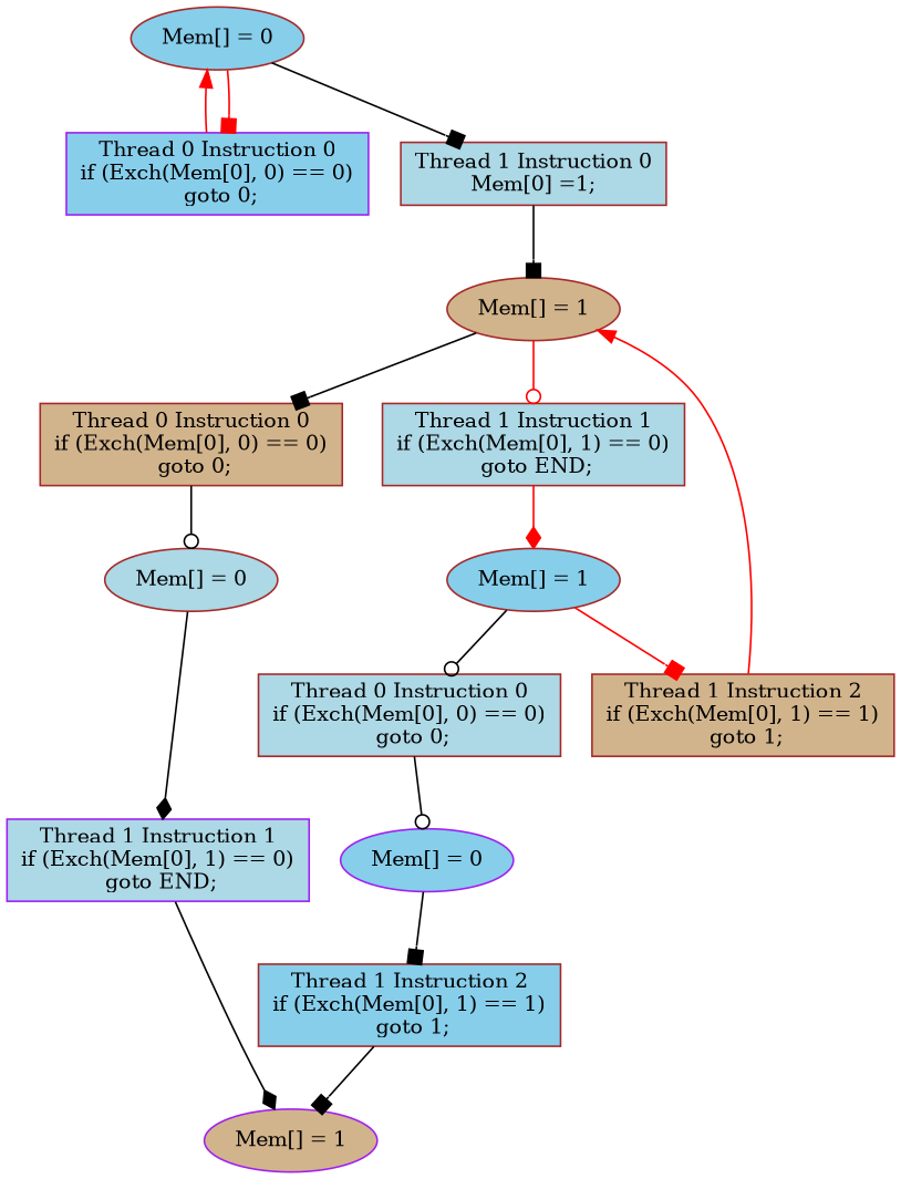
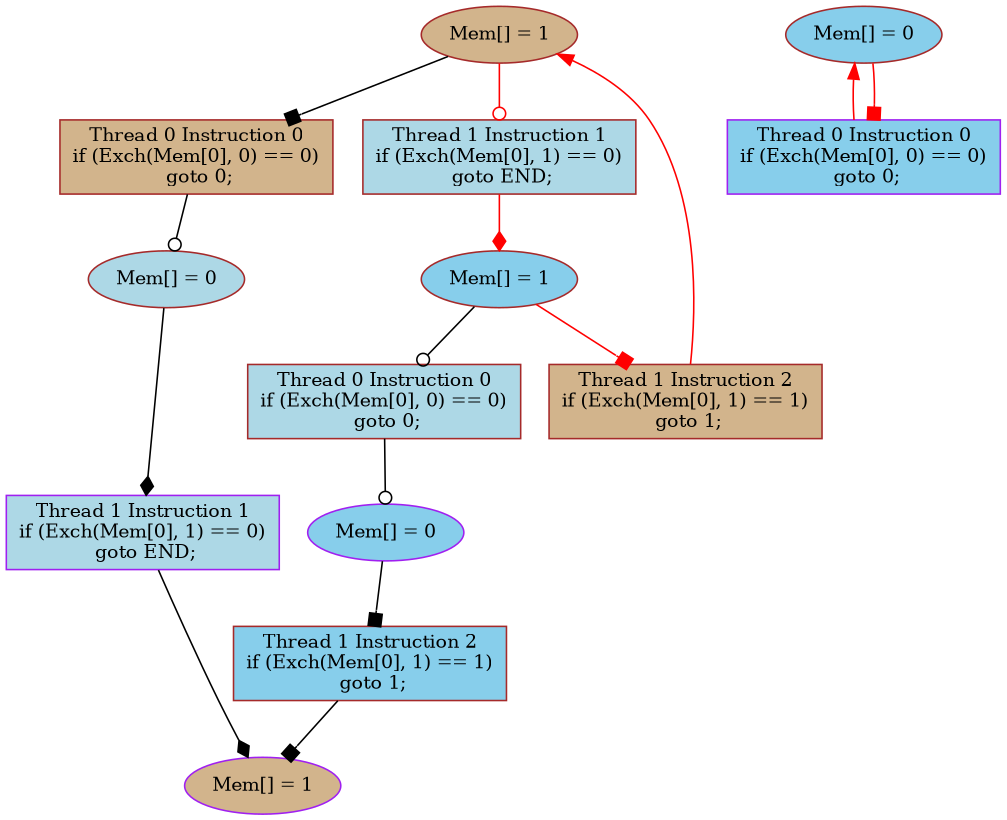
  digraph {
    fontsize=12
    rankdir=TB
    node [fillcolor=lightblue fontcolor="#000000" fontsize=12 shape=box style="filled, solid" color=brown]
    edge [color="#000000" dir=forward fontcolor="#ffffff" fontsize=12 style=solid uuid="<A2, START>" weight=1 arrowhead=box]
    n1 [label="Thread 0 Instruction 0\nif (Exch(Mem[0], 0) == 0)\n goto 0;" uuid=A0]
    n2 [fillcolor=skyblue label="Mem[] = 0" shape=ellipse uuid=S3 color=purple]
    n3 [fillcolor=skyblue label="Thread 1 Instruction 2\nif (Exch(Mem[0], 1) == 1)\n goto 1;" uuid=A3]
    n4 [fillcolor=tan label="Thread 0 Instruction 0\nif (Exch(Mem[0], 0) == 0)\n goto 0;" uuid=A1]
    n5 [label="Mem[] = 0" shape=ellipse uuid=S2]
    n6 [label="Thread 1 Instruction 1\nif (Exch(Mem[0], 1) == 0)\n goto END;" uuid=A4 color=purple]
    n7 [fillcolor=skyblue label="Mem[] = 0" shape=ellipse uuid=START]
    n8 [fillcolor=skyblue label="Thread 0 Instruction 0\nif (Exch(Mem[0], 0) == 0)\n goto 0;" uuid=A2 color=purple]
-   n9 [label="Thread 1 Instruction 0\nMem[0] =1;" uuid=A6]
    n10 [fillcolor=tan label="Mem[] = 1" shape=ellipse uuid=END color=purple]
    n11 [label="Thread 1 Instruction 1\nif (Exch(Mem[0], 1) == 0)\n goto END;" uuid=A5]
    n12 [fillcolor=skyblue label="Mem[] = 1" shape=ellipse uuid=S1]
    n13 [fillcolor=tan label="Thread 1 Instruction 2\nif (Exch(Mem[0], 1) == 1)\n goto 1;" uuid=A7]
    n14 [fillcolor=tan label="Mem[] = 1" shape=ellipse uuid=S0]
    n1 -> n2 [uuid="<A0, S3>" arrowhead=odot]
    n2 -> n3 [uuid="<A3, S3>"]
    n3 -> n10 [uuid="<A3, END>"]
    n4 -> n5 [uuid="<A1, S2>" arrowhead=odot]
    n5 -> n6 [uuid="<A4, S2>" arrowhead=diamond]
    n6 -> n10 [uuid="<A4, END>" arrowhead=diamond]
    n7 -> n8 [color="#ff0000" dir=back arrowhead=""]
    n7 -> n8 [color="#ff0000"]
-   n7 -> n9 [uuid="<A6, START>"]
-   n9 -> n14 [uuid="<A6, S0>"]
    n11 -> n12 [color="#ff0000" uuid="<A5, S1>" arrowhead=diamond]
    n12 -> n1 [uuid="<A0, S1>" arrowhead=odot]
    n12 -> n13 [color="#ff0000" uuid="<A7, S1>"]
    n14 -> n4 [uuid="<A1, S0>"]
    n14 -> n11 [color="#ff0000" uuid="<A5, S0>" arrowhead=odot]
    n14 -> n13 [color="#ff0000" dir=back uuid="<A7, S0>" arrowhead=""]
  }
